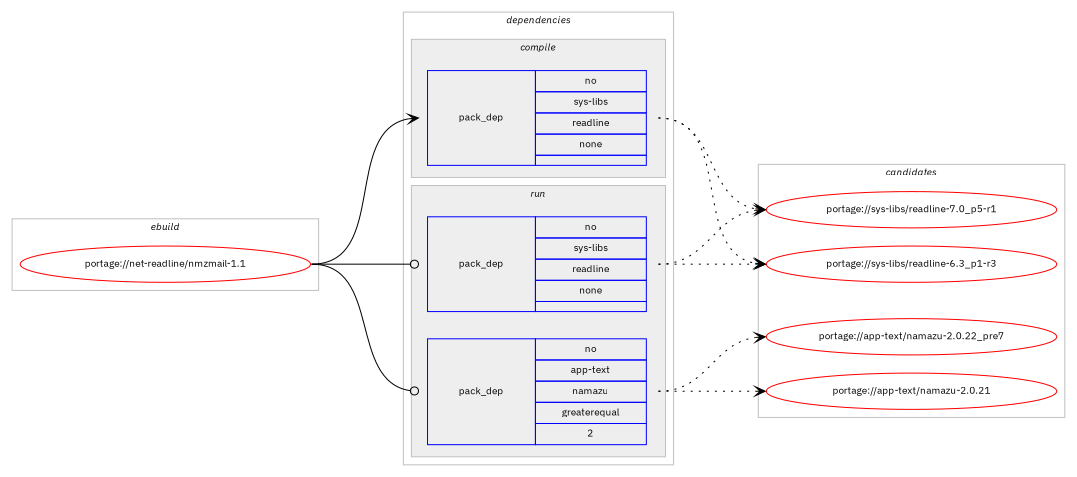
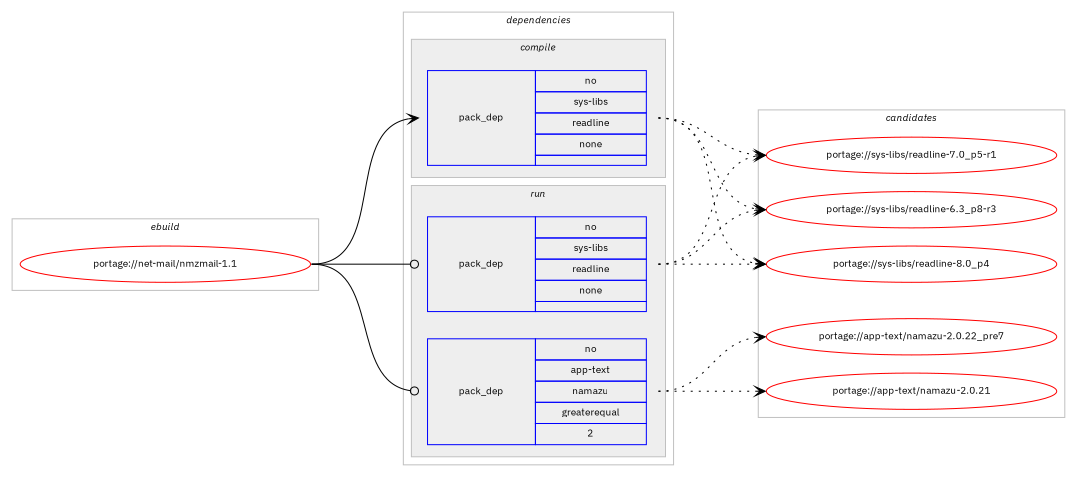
  digraph {
    compound=true
    concentrate=true
    fontname="IBM Plex Sans"
    fontsize=10
    newrank=true
    rankdir=LR
    ranksep=1.5
    node [color=red fontname="IBM Plex Sans" fontsize=10]
    edge [arrowhead=vee fontname="IBM Plex Sans" headport=w style=dotted tailport=e weight=100]
-   n1 [label="portage://net-readline/nmzmail-1.1" width=4]
+   n1 [label="portage://net-mail/nmzmail-1.1" width=4]
    n2 [color=blue label=<<TABLE BORDER="0" CELLBORDER="1" CELLSPACING="0" CELLPADDING="4" WIDTH="220"><TR><TD ROWSPAN="6" CELLPADDING="30">pack_dep</TD></TR><TR><TD WIDTH="110">no</TD></TR><TR><TD>sys-libs</TD></TR><TR><TD>readline</TD></TR><TR><TD>none</TD></TR><TR><TD></TD></TR></TABLE>> shape=none]
    n3 [color=blue label=<<TABLE BORDER="0" CELLBORDER="1" CELLSPACING="0" CELLPADDING="4" WIDTH="220"><TR><TD ROWSPAN="6" CELLPADDING="30">pack_dep</TD></TR><TR><TD WIDTH="110">no</TD></TR><TR><TD>app-text</TD></TR><TR><TD>namazu</TD></TR><TR><TD>greaterequal</TD></TR><TR><TD>2</TD></TR></TABLE>> shape=none]
    n4 [color=blue label=<<TABLE BORDER="0" CELLBORDER="1" CELLSPACING="0" CELLPADDING="4" WIDTH="220"><TR><TD ROWSPAN="6" CELLPADDING="30">pack_dep</TD></TR><TR><TD WIDTH="110">no</TD></TR><TR><TD>sys-libs</TD></TR><TR><TD>readline</TD></TR><TR><TD>none</TD></TR><TR><TD></TD></TR></TABLE>> shape=none]
+   n5 [label="portage://sys-libs/readline-8.0_p4" width=4]
    n6 [label="portage://sys-libs/readline-7.0_p5-r1" width=4]
-   n7 [label="portage://sys-libs/readline-6.3_p1-r3" width=4]
+   n7 [label="portage://sys-libs/readline-6.3_p8-r3" width=4]
    n8 [label="portage://app-text/namazu-2.0.22_pre7" width=4]
    n9 [label="portage://app-text/namazu-2.0.21" width=4]
    subgraph cluster_1 {
      color=gray
      label=<<i>ebuild</i>>
      rank=same
      n1
    }
    subgraph cluster_2 {
      color=gray
      label=<<i>dependencies</i>>
      subgraph cluster_3 {
        color=gray
        fillcolor="#eeeeee"
        label=<<i>compile</i>>
        style=filled
        subgraph sub_4 {
          color=gray
          fillcolor="#eeeeee"
          label=<<i>compile</i>>
          style=filled
          n2
        }
      }
      subgraph cluster_5 {
        color=gray
        fillcolor="#eeeeee"
        label=<<i>compile and run</i>>
        style=filled
      }
      subgraph cluster_6 {
        color=gray
        fillcolor="#eeeeee"
        label=<<i>run</i>>
        style=filled
        subgraph sub_7 {
          color=gray
          fillcolor="#eeeeee"
          label=<<i>run</i>>
          style=filled
          n3
        }
        subgraph sub_8 {
          color=gray
          fillcolor="#eeeeee"
          label=<<i>run</i>>
          style=filled
          n4
        }
      }
    }
    subgraph cluster_9 {
      color=gray
      label=<<i>candidates</i>>
      rank=same
      subgraph sub_10 {
        color=black
        label=<<i>candidates</i>>
        nodesep=1
        rank=same
+       n5
        n6
        n7
      }
      subgraph sub_11 {
        color=black
        label=<<i>candidates</i>>
        nodesep=1
        rank=same
        n8
        n9
      }
      subgraph sub_12 {
        color=black
        label=<<i>candidates</i>>
        nodesep=1
        rank=same
+       n5
        n6
        n7
      }
    }
    n1 -> n2 [style=solid weight=20]
    n1 -> n3 [arrowhead=odot style=solid weight=20]
    n1 -> n4 [arrowhead=odot style=solid weight=20]
+   n2 -> n5
    n2 -> n6
    n2 -> n7
    n3 -> n8
    n3 -> n9
+   n4 -> n5
    n4 -> n6
    n4 -> n7
  }
